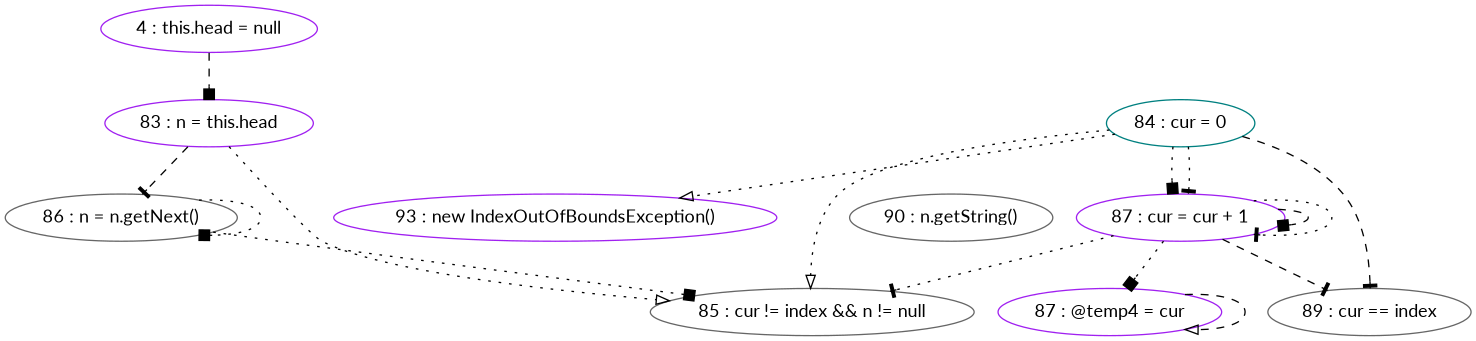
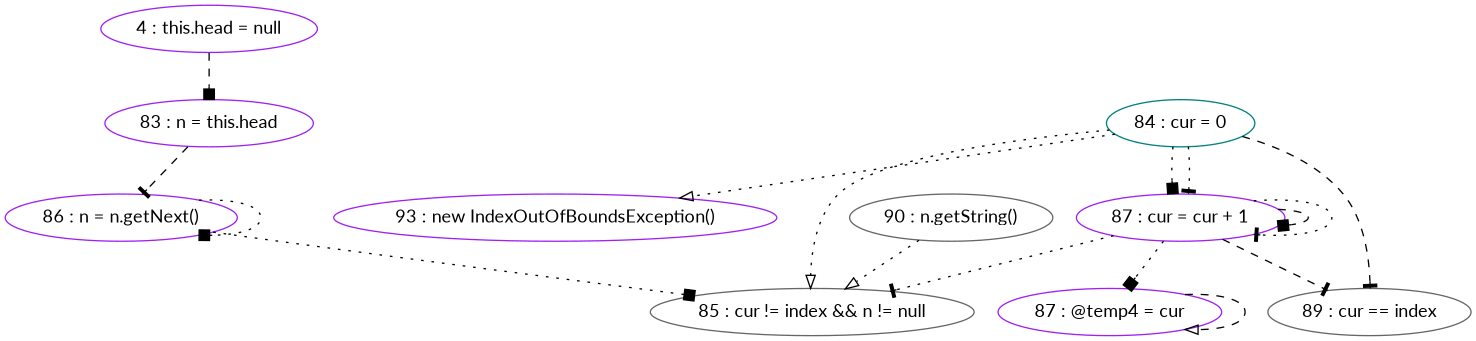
  digraph {
    fontname=Lato
    node [color=purple fontname=Lato]
    edge [arrowhead=box fontname=Lato style=dotted]
    "4 : this.head = null"
    "83 : n = this.head"
    "85 : cur != index && n != null" [color=gray40]
-   "86 : n = n.getNext()" [color=gray40]
+   "86 : n = n.getNext()"
    "84 : cur = 0" [color=teal]
    "87 : cur = cur + 1"
    "89 : cur == index" [color=gray40]
    "93 : new IndexOutOfBoundsException()"
    "87 : @temp4 = cur"
    "90 : n.getString()" [color=gray40]
    "4 : this.head = null" -> "83 : n = this.head" [style=dashed]
-   "83 : n = this.head" -> "85 : cur != index && n != null" [arrowhead=onormal]
+   "90 : n.getString()" -> "85 : cur != index && n != null" [arrowhead=onormal]
    "83 : n = this.head" -> "86 : n = n.getNext()" [arrowhead=tee style=dashed]
    "86 : n = n.getNext()" -> "85 : cur != index && n != null"
    "86 : n = n.getNext()" -> "86 : n = n.getNext()"
    "84 : cur = 0" -> "85 : cur != index && n != null" [arrowhead=onormal]
    "84 : cur = 0" -> "87 : cur = cur + 1"
    "84 : cur = 0" -> "87 : cur = cur + 1" [arrowhead=tee]
    "84 : cur = 0" -> "89 : cur == index" [arrowhead=tee style=dashed]
    "84 : cur = 0" -> "93 : new IndexOutOfBoundsException()" [arrowhead=onormal]
    "87 : cur = cur + 1" -> "85 : cur != index && n != null" [arrowhead=tee]
    "87 : cur = cur + 1" -> "87 : cur = cur + 1" [style=dashed]
    "87 : cur = cur + 1" -> "87 : cur = cur + 1" [arrowhead=tee]
    "87 : cur = cur + 1" -> "89 : cur == index" [arrowhead=tee style=dashed]
    "87 : cur = cur + 1" -> "87 : @temp4 = cur"
    "87 : @temp4 = cur" -> "87 : @temp4 = cur" [arrowhead=onormal style=dashed]
  }
